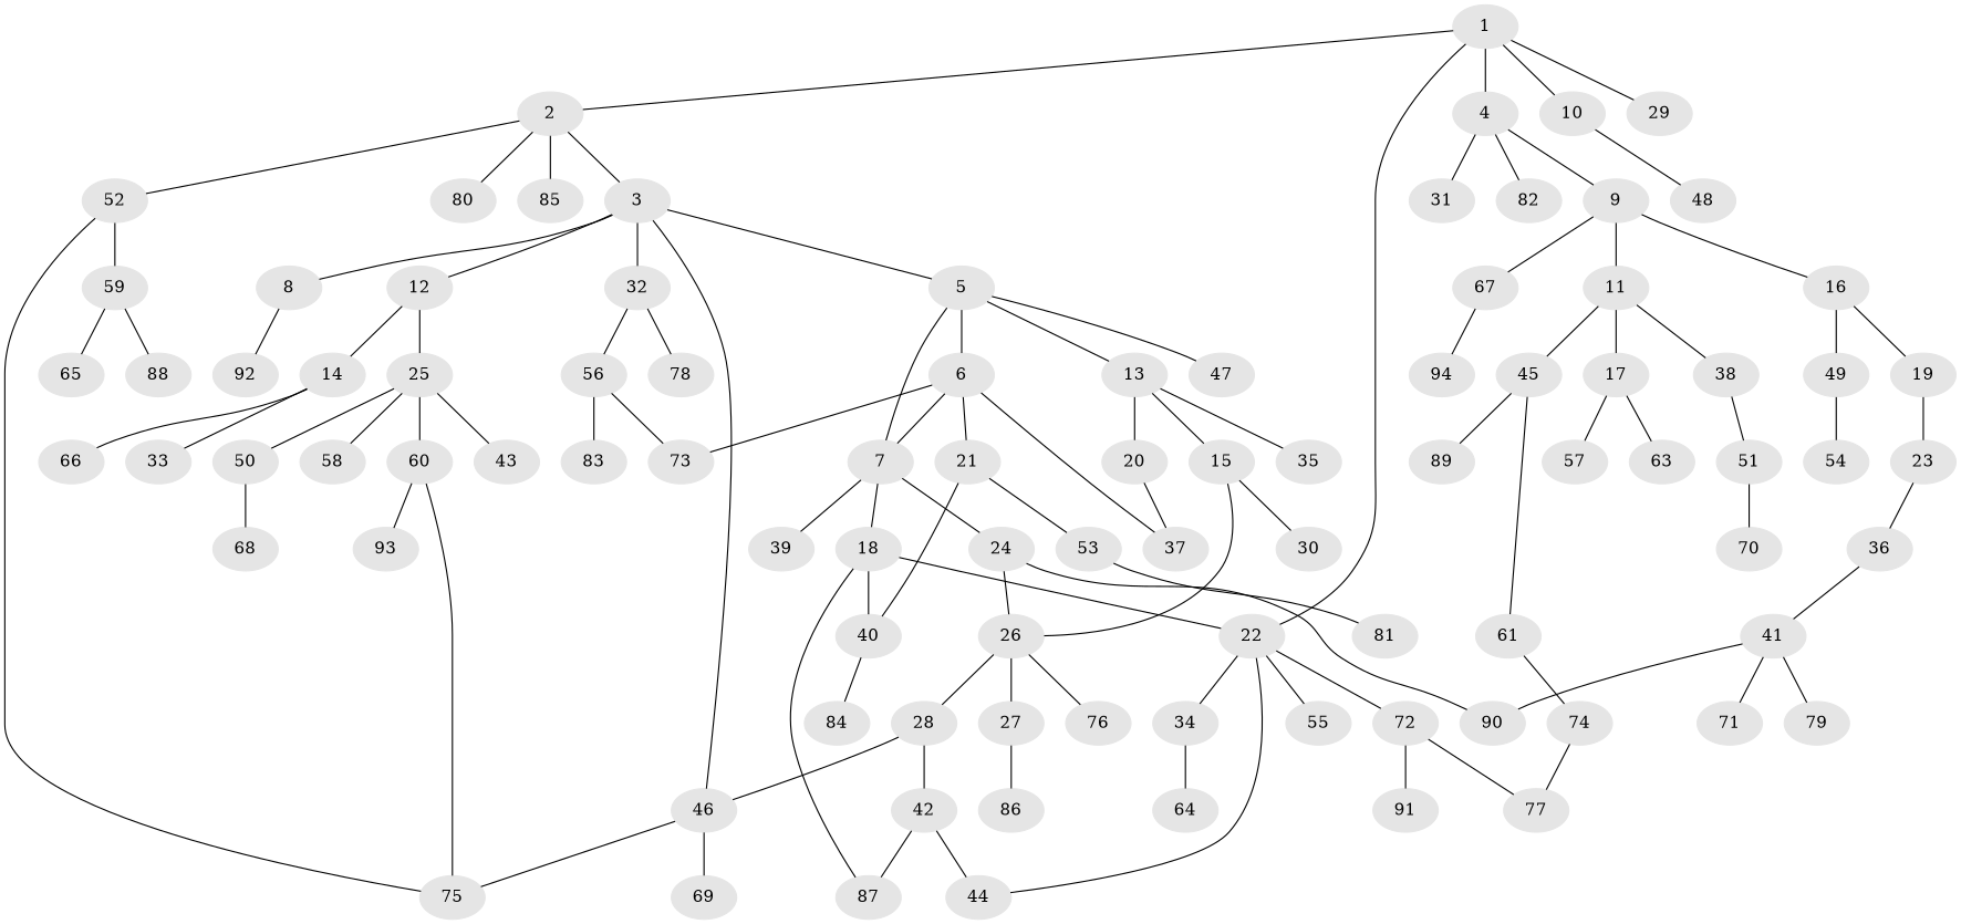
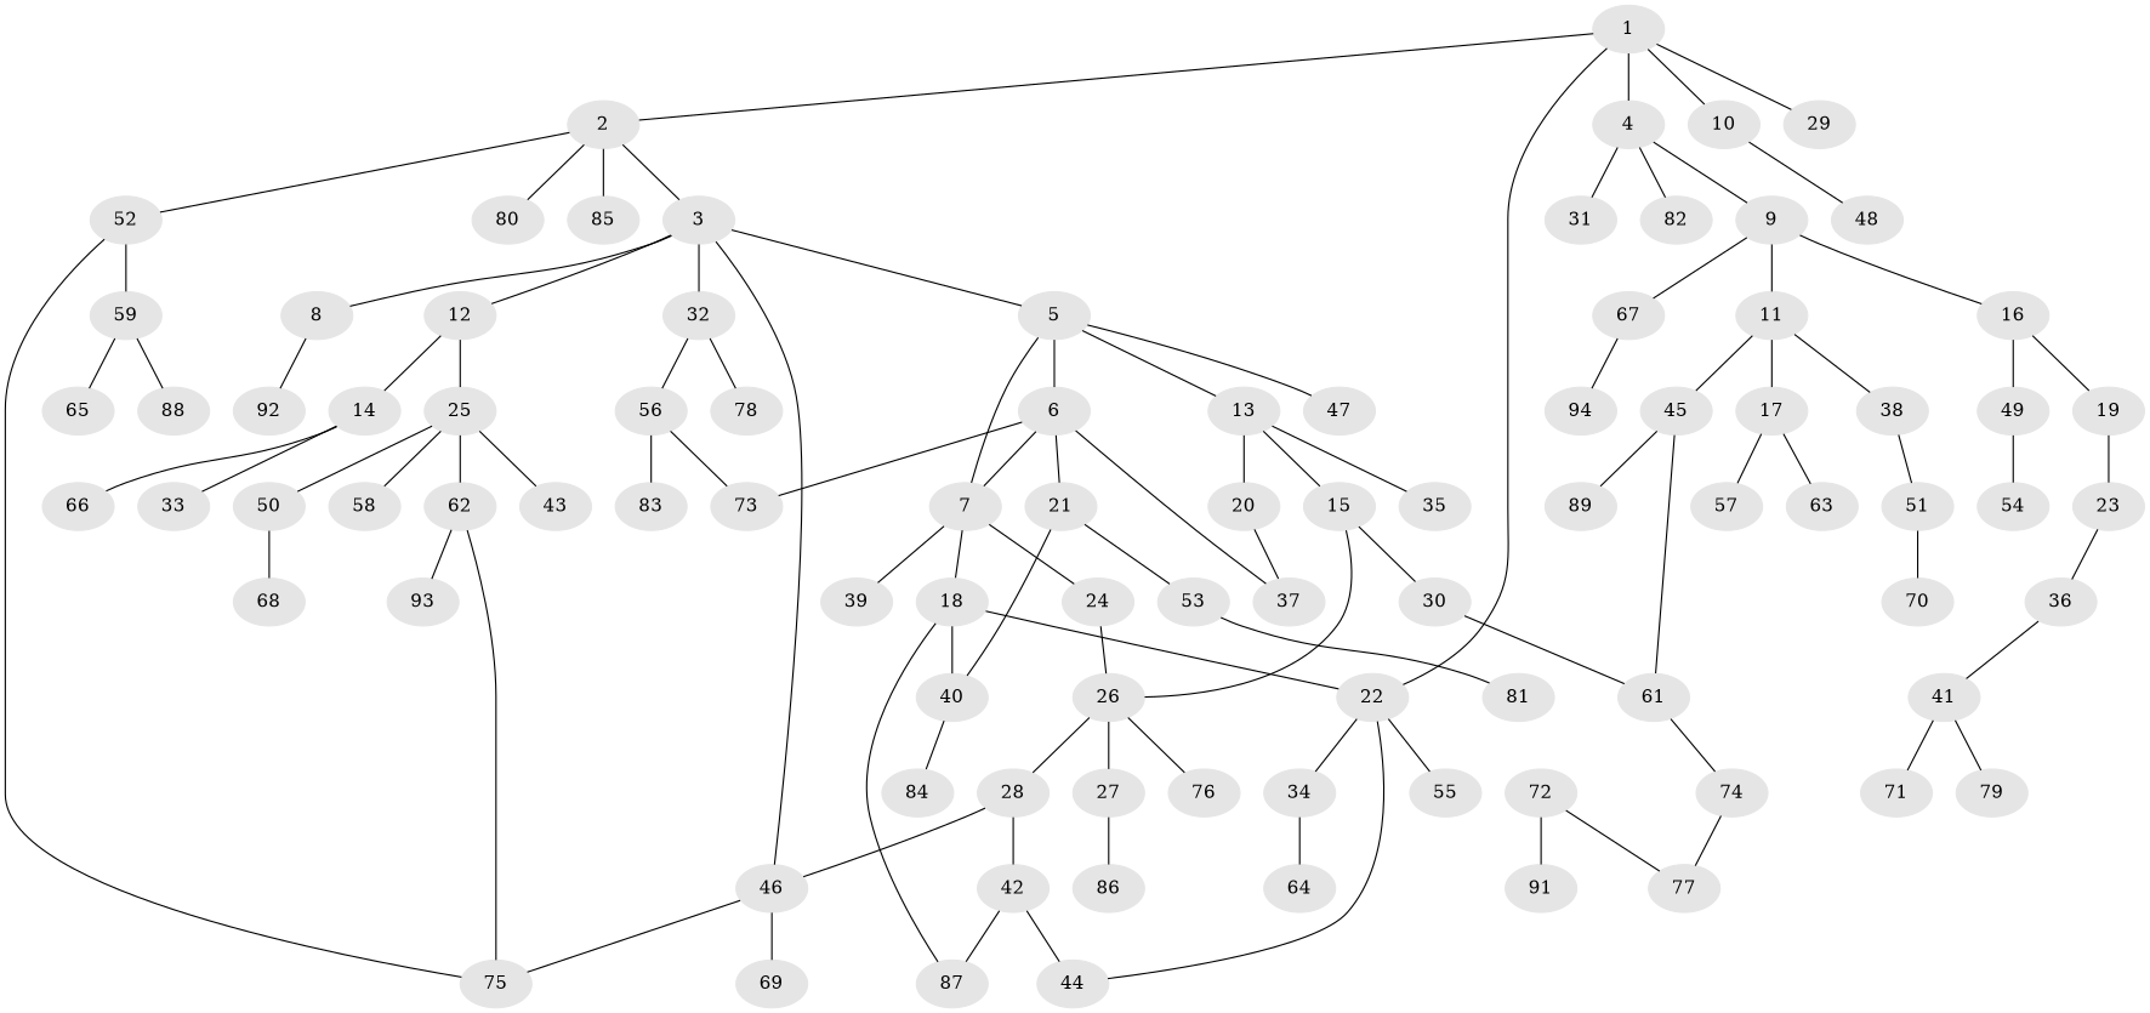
  graph {
    node [color=gray90 style=filled]
    1
    2
    4
    10
    22
    29
    3
    52
    80
    85
    9
    31
    82
    48
    34
    44
    55
    72
    5
    8
    12
    32
    46
    75
    59
    6
    7
    13
    47
    92
    14
    25
    56
    78
    69
    11
    16
    67
    21
    37
    73
    18
    24
    39
    15
    20
    35
    40
    53
    87
    26
-   90
    17
    38
    45
    19
    49
    94
    57
    63
    51
    61
    89
    33
    66
    43
    50
    58
-   60
+   60 [label=62]
    30
    27
    28
    76
    23
    54
    84
    36
    81
    64
    77
    91
    41
    68
    86
    42
    74
    83
    71
    79
    70
    65
    88
    93
    1 -- 2
    1 -- 4
    1 -- 10
    1 -- 22
    1 -- 29
    2 -- 3
    2 -- 52
    2 -- 80
    2 -- 85
    4 -- 9
    4 -- 31
    4 -- 82
    10 -- 48
    22 -- 34
    22 -- 44
    22 -- 55
-   22 -- 72
    3 -- 5
    3 -- 8
    3 -- 12
    3 -- 32
    3 -- 46
    52 -- 75
    52 -- 59
    9 -- 11
    9 -- 16
    9 -- 67
    34 -- 64
    72 -- 77
    72 -- 91
    5 -- 6
    5 -- 7
    5 -- 13
    5 -- 47
    8 -- 92
    12 -- 14
    12 -- 25
    32 -- 56
    32 -- 78
    46 -- 75
    46 -- 69
    59 -- 65
    59 -- 88
    6 -- 7
    6 -- 21
    6 -- 37
    6 -- 73
    7 -- 18
    7 -- 24
    7 -- 39
    13 -- 15
    13 -- 20
    13 -- 35
    14 -- 33
    14 -- 66
    25 -- 43
    25 -- 50
    25 -- 58
    25 -- 60
    56 -- 73
    56 -- 83
    11 -- 17
    11 -- 38
    11 -- 45
    16 -- 19
    16 -- 49
    67 -- 94
    21 -- 40
    21 -- 53
    18 -- 22
    18 -- 40
    18 -- 87
    24 -- 26
-   24 -- 90
    15 -- 26
    15 -- 30
    20 -- 37
    40 -- 84
    53 -- 81
    26 -- 27
    26 -- 28
    26 -- 76
    17 -- 57
    17 -- 63
    38 -- 51
    45 -- 61
    45 -- 89
    19 -- 23
    49 -- 54
    51 -- 70
    61 -- 74
    50 -- 68
    60 -- 75
    60 -- 93
+   30 -- 61
    27 -- 86
    28 -- 46
    28 -- 42
    23 -- 36
    36 -- 41
-   41 -- 90
    41 -- 71
    41 -- 79
    42 -- 44
    42 -- 87
    74 -- 77
  }
